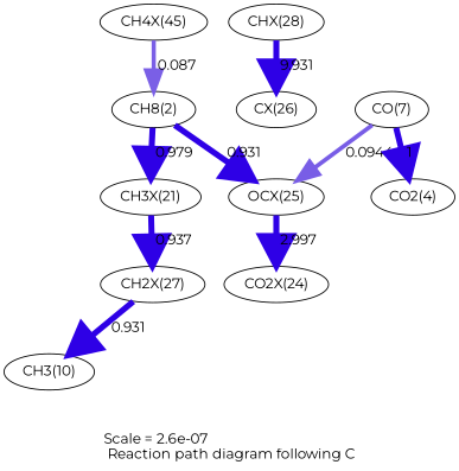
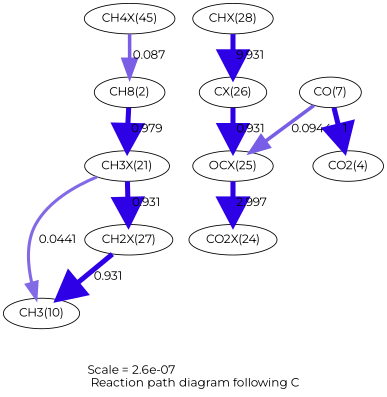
  digraph {
    fontname=Montserrat
    label="Scale = 2.6e-07\l Reaction path diagram following C"
    node [fontname=Montserrat]
    edge [arrowsize=2.97 color="0.7, 1.43, 0.9" fontname=Montserrat penwidth=5.95]
    n1 [label="CH4X(45)"]
    n2 [label="CH8(2)"]
    n3 [label="CH3X(21)"]
    n4 [label="CH3(10)"]
    n5 [label="CH2X(27)"]
    n6 [label="CHX(28)"]
    n7 [label="CX(26)"]
    n8 [label="OCX(25)"]
    n9 [label="CO2X(24)"]
    n10 [label="CO(7)"]
    n11 [label="CO2(4)"]
    n1 -> n2 [arrowsize=2.08 color="0.7, 0.587, 0.9" label=" 0.087" penwidth=4.16]
    n2 -> n3 [arrowsize=2.99 color="0.7, 1.48, 0.9" label=" 0.979" penwidth=5.98]
-   n3 -> n5 [label=" 0.937"]
+   n3 -> n4 [arrowsize=1.82 color="0.7, 0.544, 0.9" label=" 0.0441" penwidth=3.64]
+   n3 -> n5 [label=" 0.931"]
    n5 -> n4 [label=" 0.931"]
    n6 -> n7 [label=" 9.931"]
-   n2 -> n8 [label=" 0.931"]
+   n7 -> n8 [label=" 0.931"]
    n8 -> n9 [arrowsize=3 color="0.7, 1.5, 0.9" label=" 2.997" penwidth=6]
    n10 -> n8 [arrowsize=2.11 color="0.7, 0.594, 0.9" label=" 0.0944" penwidth=4.22]
    n10 -> n11 [arrowsize=3 color="0.7, 1.5, 0.9" label=" 1" penwidth=6]
  }
